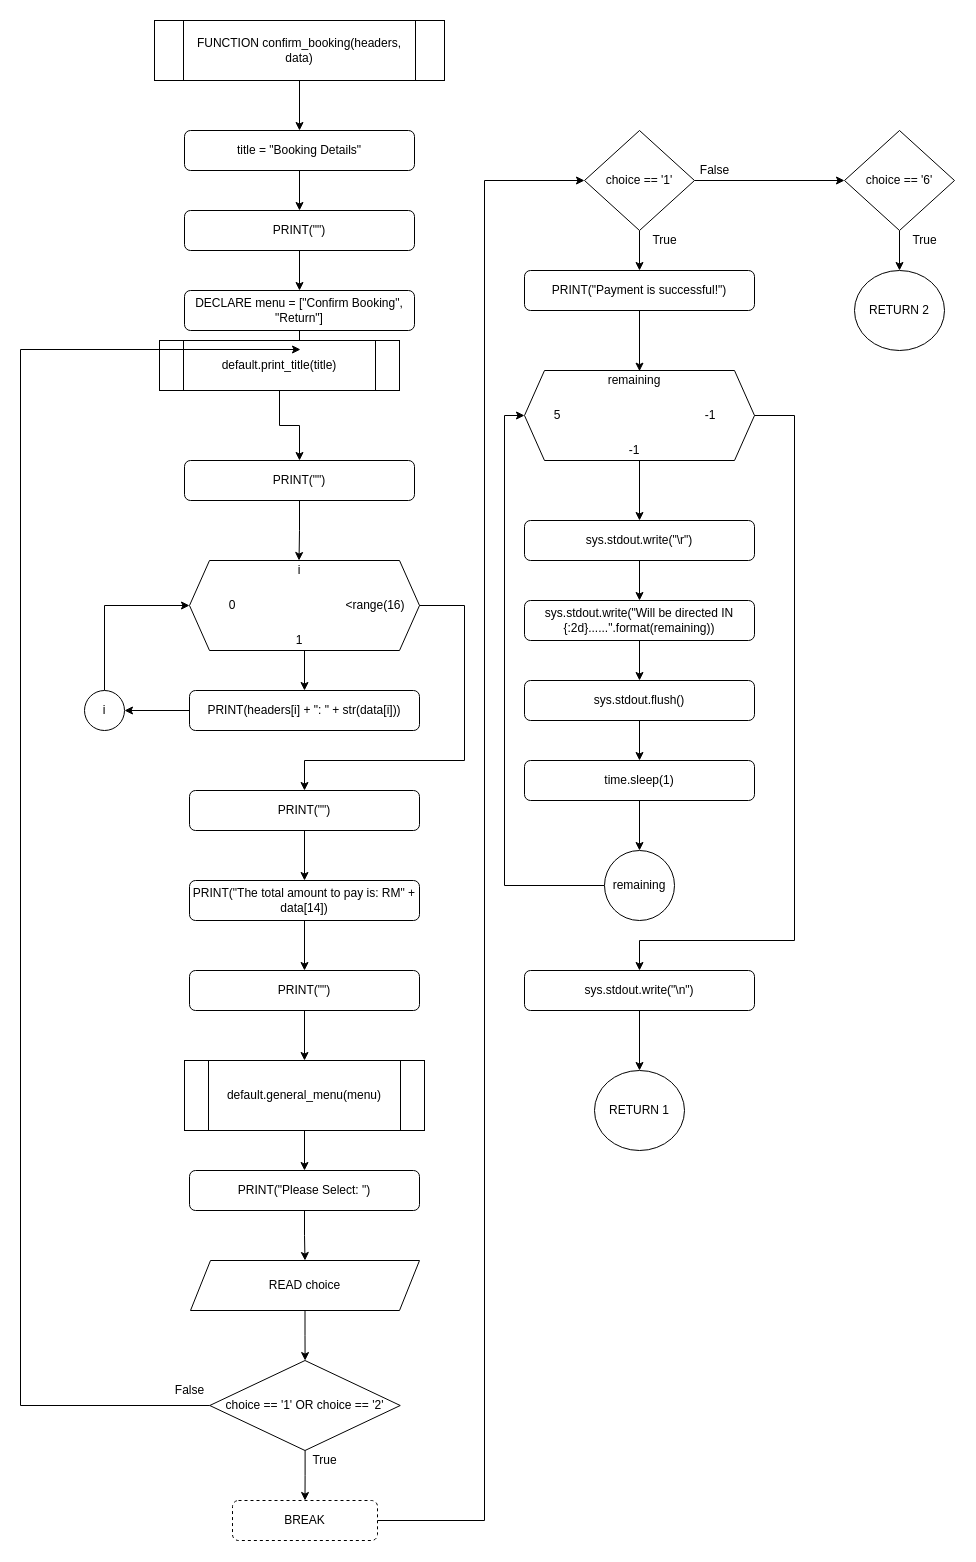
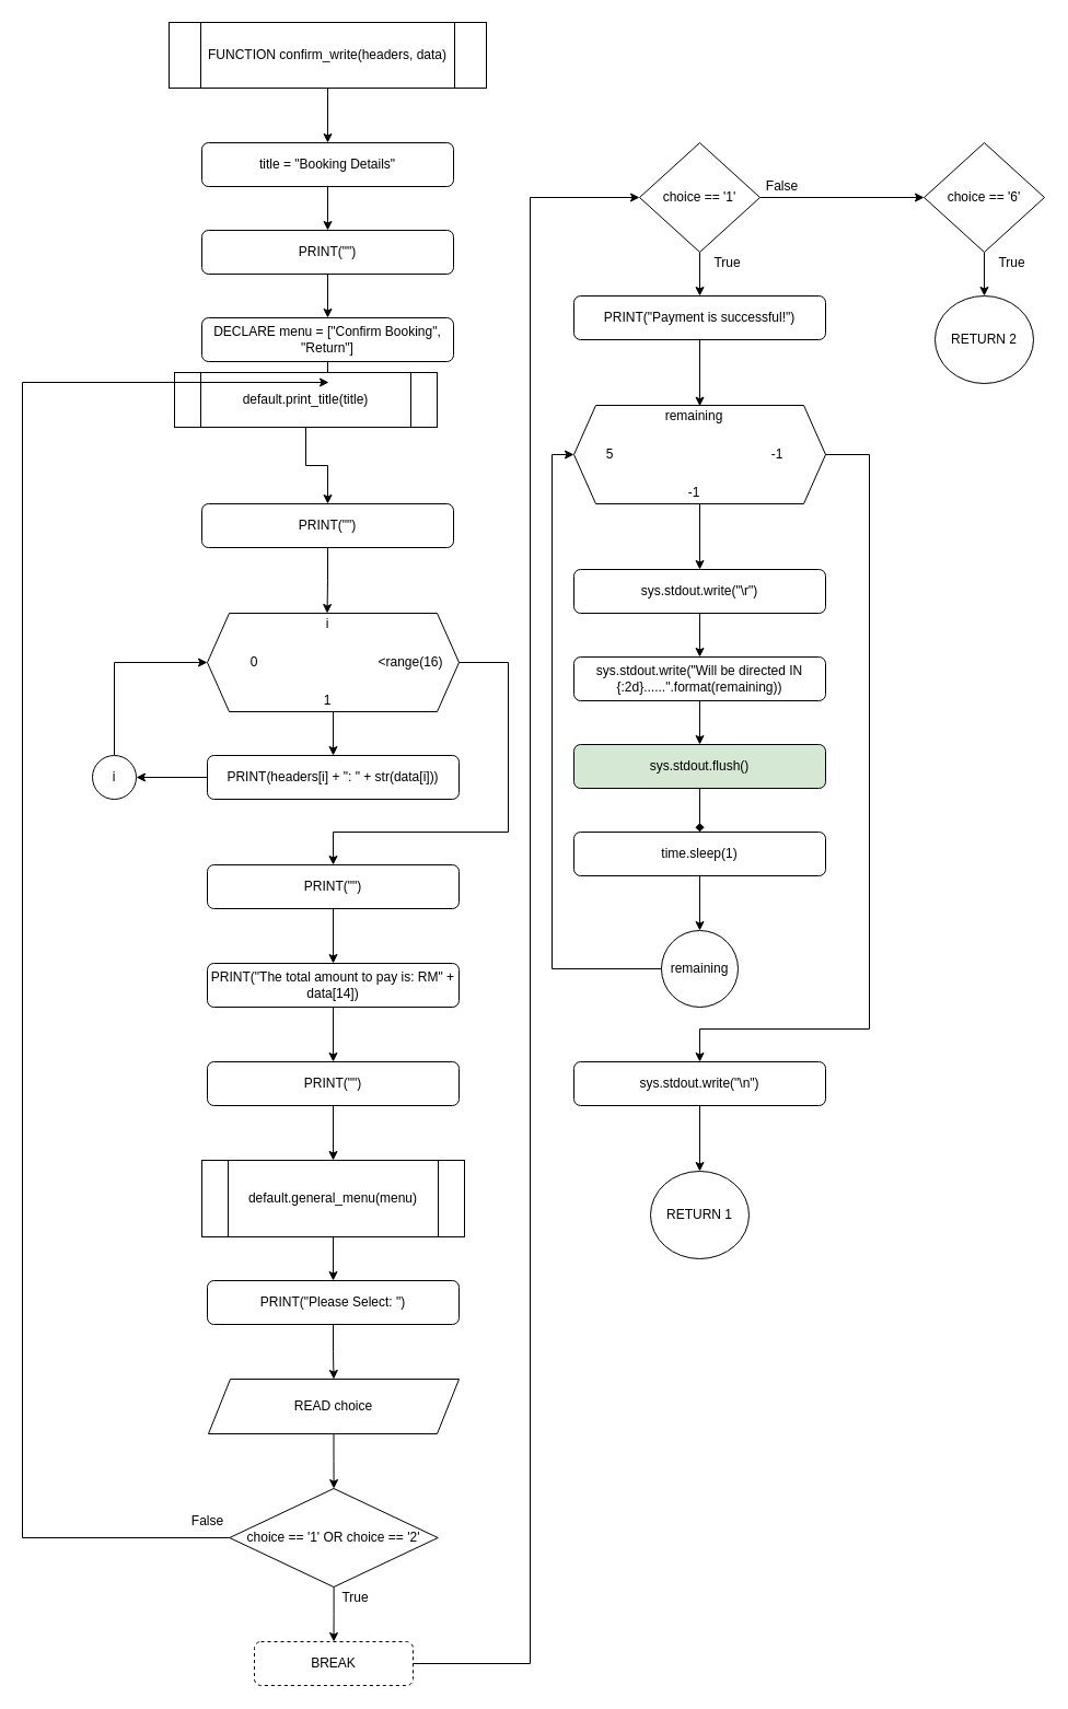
  <mxCell id="0" />
  <mxCell id="1" parent="0" />
  <mxCell id="2" value="" style="edgeStyle=orthogonalEdgeStyle;rounded=0;orthogonalLoop=1;jettySize=auto;html=1;" edge="1" parent="1" source="3" target="5"><mxGeometry relative="1" as="geometry" /></mxCell>
- <mxCell id="3" value="FUNCTION confirm_booking(headers, data)" style="shape=process;whiteSpace=wrap;html=1;backgroundOutline=1;" vertex="1" parent="1"><mxGeometry x="154" y="20" width="290" height="60" as="geometry" /></mxCell>
+ <mxCell id="3" value="FUNCTION confirm_write(headers, data)" style="shape=process;whiteSpace=wrap;html=1;backgroundOutline=1;" vertex="1" parent="1"><mxGeometry x="154" y="20" width="290" height="60" as="geometry" /></mxCell>
  <mxCell id="4" value="" style="edgeStyle=orthogonalEdgeStyle;rounded=0;orthogonalLoop=1;jettySize=auto;html=1;" edge="1" parent="1" source="5" target="7"><mxGeometry relative="1" as="geometry" /></mxCell>
  <mxCell id="5" value="title = &quot;Booking Details&quot;" style="rounded=1;whiteSpace=wrap;html=1;" vertex="1" parent="1"><mxGeometry x="184" y="130" width="230" height="40" as="geometry" /></mxCell>
  <mxCell id="6" value="" style="edgeStyle=orthogonalEdgeStyle;rounded=0;orthogonalLoop=1;jettySize=auto;html=1;" edge="1" parent="1" source="7" target="9"><mxGeometry relative="1" as="geometry" /></mxCell>
  <mxCell id="7" value="PRINT(&quot;&quot;)" style="rounded=1;whiteSpace=wrap;html=1;" vertex="1" parent="1"><mxGeometry x="184" y="210" width="230" height="40" as="geometry" /></mxCell>
  <mxCell id="8" value="" style="edgeStyle=orthogonalEdgeStyle;rounded=0;orthogonalLoop=1;jettySize=auto;html=1;" edge="1" parent="1" source="9" target="11"><mxGeometry relative="1" as="geometry" /></mxCell>
  <mxCell id="9" value="DECLARE menu = [&quot;Confirm Booking&quot;, &quot;Return&quot;]" style="rounded=1;whiteSpace=wrap;html=1;" vertex="1" parent="1"><mxGeometry x="184" y="290" width="230" height="40" as="geometry" /></mxCell>
  <mxCell id="10" value="" style="edgeStyle=orthogonalEdgeStyle;rounded=0;orthogonalLoop=1;jettySize=auto;html=1;" edge="1" parent="1" source="11" target="13"><mxGeometry relative="1" as="geometry" /></mxCell>
  <mxCell id="11" value="default.print_title(title)" style="shape=process;whiteSpace=wrap;html=1;backgroundOutline=1;" vertex="1" parent="1"><mxGeometry x="159" y="340" width="240" height="50" as="geometry" /></mxCell>
  <mxCell id="12" style="edgeStyle=orthogonalEdgeStyle;rounded=0;orthogonalLoop=1;jettySize=auto;html=1;entryX=0.5;entryY=0;entryDx=0;entryDy=0;" edge="1" parent="1" source="13" target="16"><mxGeometry relative="1" as="geometry" /></mxCell>
  <mxCell id="13" value="PRINT(&quot;&quot;)" style="rounded=1;whiteSpace=wrap;html=1;" vertex="1" parent="1"><mxGeometry x="184" y="460" width="230" height="40" as="geometry" /></mxCell>
  <mxCell id="14" value="" style="group" vertex="1" connectable="0" parent="1"><mxGeometry x="189" y="560" width="230" height="90" as="geometry" /></mxCell>
  <mxCell id="15" value="" style="shape=hexagon;perimeter=hexagonPerimeter2;whiteSpace=wrap;html=1;fixedSize=1;" vertex="1" parent="14"><mxGeometry width="230.0" height="90" as="geometry" /></mxCell>
  <mxCell id="16" value="i" style="text;html=1;strokeColor=none;fillColor=none;align=center;verticalAlign=middle;whiteSpace=wrap;rounded=0;" vertex="1" parent="14"><mxGeometry x="87.619" width="43.81" height="20" as="geometry" /></mxCell>
  <mxCell id="17" value="0" style="text;html=1;strokeColor=none;fillColor=none;align=center;verticalAlign=middle;whiteSpace=wrap;rounded=0;" vertex="1" parent="14"><mxGeometry x="20.952" y="35" width="43.81" height="20" as="geometry" /></mxCell>
  <mxCell id="18" value="1" style="text;html=1;strokeColor=none;fillColor=none;align=center;verticalAlign=middle;whiteSpace=wrap;rounded=0;" vertex="1" parent="14"><mxGeometry x="87.619" y="70" width="43.81" height="20" as="geometry" /></mxCell>
  <mxCell id="19" value="&amp;lt;range(16)" style="text;html=1;strokeColor=none;fillColor=none;align=center;verticalAlign=middle;whiteSpace=wrap;rounded=0;" vertex="1" parent="14"><mxGeometry x="164.286" y="35" width="43.81" height="20" as="geometry" /></mxCell>
  <mxCell id="20" value="" style="edgeStyle=orthogonalEdgeStyle;rounded=0;orthogonalLoop=1;jettySize=auto;html=1;" edge="1" parent="1" source="21" target="23"><mxGeometry relative="1" as="geometry" /></mxCell>
  <mxCell id="21" value="PRINT(headers[i] + &quot;: &quot; + str(data[i]))" style="rounded=1;whiteSpace=wrap;html=1;" vertex="1" parent="1"><mxGeometry x="189" y="690" width="230" height="40" as="geometry" /></mxCell>
  <mxCell id="22" style="edgeStyle=orthogonalEdgeStyle;rounded=0;orthogonalLoop=1;jettySize=auto;html=1;entryX=0;entryY=0.5;entryDx=0;entryDy=0;" edge="1" parent="1" source="23" target="15"><mxGeometry relative="1" as="geometry"><Array as="points"><mxPoint x="104" y="605" /></Array></mxGeometry></mxCell>
  <mxCell id="23" value="i" style="ellipse;whiteSpace=wrap;html=1;aspect=fixed;" vertex="1" parent="1"><mxGeometry x="84" y="690" width="40" height="40" as="geometry" /></mxCell>
  <mxCell id="24" value="" style="edgeStyle=orthogonalEdgeStyle;rounded=0;orthogonalLoop=1;jettySize=auto;html=1;" edge="1" parent="1" source="25" target="27"><mxGeometry relative="1" as="geometry" /></mxCell>
  <mxCell id="25" value="PRINT(&quot;&quot;)" style="rounded=1;whiteSpace=wrap;html=1;" vertex="1" parent="1"><mxGeometry x="189" y="790" width="230" height="40" as="geometry" /></mxCell>
  <mxCell id="26" value="" style="edgeStyle=orthogonalEdgeStyle;rounded=0;orthogonalLoop=1;jettySize=auto;html=1;" edge="1" parent="1" source="27" target="29"><mxGeometry relative="1" as="geometry" /></mxCell>
  <mxCell id="27" value="PRINT(&quot;The total amount to pay is: RM&quot; + data[14])" style="rounded=1;whiteSpace=wrap;html=1;" vertex="1" parent="1"><mxGeometry x="189" y="880" width="230" height="40" as="geometry" /></mxCell>
  <mxCell id="28" value="" style="edgeStyle=orthogonalEdgeStyle;rounded=0;orthogonalLoop=1;jettySize=auto;html=1;" edge="1" parent="1" source="29" target="31"><mxGeometry relative="1" as="geometry" /></mxCell>
  <mxCell id="29" value="PRINT(&quot;&quot;)" style="rounded=1;whiteSpace=wrap;html=1;" vertex="1" parent="1"><mxGeometry x="189" y="970" width="230" height="40" as="geometry" /></mxCell>
  <mxCell id="30" value="" style="edgeStyle=orthogonalEdgeStyle;rounded=0;orthogonalLoop=1;jettySize=auto;html=1;" edge="1" parent="1" source="31" target="33"><mxGeometry relative="1" as="geometry" /></mxCell>
  <mxCell id="31" value="default.general_menu(menu)" style="shape=process;whiteSpace=wrap;html=1;backgroundOutline=1;" vertex="1" parent="1"><mxGeometry x="184" y="1060" width="240" height="70" as="geometry" /></mxCell>
  <mxCell id="32" value="" style="edgeStyle=orthogonalEdgeStyle;rounded=0;orthogonalLoop=1;jettySize=auto;html=1;" edge="1" parent="1" source="33" target="35"><mxGeometry relative="1" as="geometry" /></mxCell>
  <mxCell id="33" value="PRINT(&quot;Please Select: &quot;)" style="rounded=1;whiteSpace=wrap;html=1;" vertex="1" parent="1"><mxGeometry x="189" y="1170" width="230" height="40" as="geometry" /></mxCell>
  <mxCell id="34" value="" style="edgeStyle=orthogonalEdgeStyle;rounded=0;orthogonalLoop=1;jettySize=auto;html=1;" edge="1" parent="1" source="35" target="38"><mxGeometry relative="1" as="geometry" /></mxCell>
  <mxCell id="35" value="READ choice" style="shape=parallelogram;perimeter=parallelogramPerimeter;whiteSpace=wrap;html=1;fixedSize=1;" vertex="1" parent="1"><mxGeometry x="190" y="1260" width="229" height="50" as="geometry" /></mxCell>
  <mxCell id="36" value="" style="edgeStyle=orthogonalEdgeStyle;rounded=0;orthogonalLoop=1;jettySize=auto;html=1;" edge="1" parent="1" source="38" target="40"><mxGeometry relative="1" as="geometry" /></mxCell>
  <mxCell id="37" style="edgeStyle=orthogonalEdgeStyle;rounded=0;orthogonalLoop=1;jettySize=auto;html=1;exitX=0;exitY=0.5;exitDx=0;exitDy=0;" edge="1" parent="1" source="38"><mxGeometry relative="1" as="geometry"><mxPoint x="300" y="349" as="targetPoint" /><mxPoint x="197.25" y="1405" as="sourcePoint" /><Array as="points"><mxPoint x="20" y="1405" /><mxPoint x="20" y="349" /></Array></mxGeometry></mxCell>
  <mxCell id="38" value="choice == '1' OR choice == '2'" style="rhombus;whiteSpace=wrap;html=1;" vertex="1" parent="1"><mxGeometry x="209.25" y="1360" width="190.5" height="90" as="geometry" /></mxCell>
  <mxCell id="39" style="edgeStyle=orthogonalEdgeStyle;rounded=0;orthogonalLoop=1;jettySize=auto;html=1;entryX=0;entryY=0.5;entryDx=0;entryDy=0;" edge="1" parent="1" source="40" target="43"><mxGeometry relative="1" as="geometry"><mxPoint x="564" y="190" as="targetPoint" /><Array as="points"><mxPoint x="484" y="1520" /><mxPoint x="484" y="180" /></Array></mxGeometry></mxCell>
  <mxCell id="40" value="BREAK" style="rounded=1;whiteSpace=wrap;html=1;dashed=1;" vertex="1" parent="1"><mxGeometry x="232" y="1500" width="145" height="40" as="geometry" /></mxCell>
  <mxCell id="41" value="" style="edgeStyle=orthogonalEdgeStyle;rounded=0;orthogonalLoop=1;jettySize=auto;html=1;" edge="1" parent="1" source="43" target="47"><mxGeometry relative="1" as="geometry" /></mxCell>
  <mxCell id="42" style="edgeStyle=orthogonalEdgeStyle;rounded=0;orthogonalLoop=1;jettySize=auto;html=1;entryX=0;entryY=0.5;entryDx=0;entryDy=0;" edge="1" parent="1" source="43" target="45"><mxGeometry relative="1" as="geometry" /></mxCell>
  <mxCell id="43" value="choice == '1'" style="rhombus;whiteSpace=wrap;html=1;" vertex="1" parent="1"><mxGeometry x="584" y="130" width="110" height="100" as="geometry" /></mxCell>
  <mxCell id="44" value="" style="edgeStyle=orthogonalEdgeStyle;rounded=0;orthogonalLoop=1;jettySize=auto;html=1;" edge="1" parent="1" source="45" target="67"><mxGeometry relative="1" as="geometry" /></mxCell>
  <mxCell id="45" value="choice == '6'" style="rhombus;whiteSpace=wrap;html=1;" vertex="1" parent="1"><mxGeometry x="844" y="130" width="110" height="100" as="geometry" /></mxCell>
  <mxCell id="46" style="edgeStyle=orthogonalEdgeStyle;rounded=0;orthogonalLoop=1;jettySize=auto;html=1;entryX=0.625;entryY=0.033;entryDx=0;entryDy=0;entryPerimeter=0;" edge="1" parent="1" source="47" target="50"><mxGeometry relative="1" as="geometry" /></mxCell>
  <mxCell id="47" value="PRINT(&quot;Payment is successful!&quot;)" style="rounded=1;whiteSpace=wrap;html=1;" vertex="1" parent="1"><mxGeometry x="524" y="270" width="230" height="40" as="geometry" /></mxCell>
  <mxCell id="48" value="" style="group" vertex="1" connectable="0" parent="1"><mxGeometry x="524" y="370" width="230" height="90" as="geometry" /></mxCell>
  <mxCell id="49" value="" style="shape=hexagon;perimeter=hexagonPerimeter2;whiteSpace=wrap;html=1;fixedSize=1;" vertex="1" parent="48"><mxGeometry width="230.0" height="90" as="geometry" /></mxCell>
  <mxCell id="50" value="remaining" style="text;html=1;strokeColor=none;fillColor=none;align=center;verticalAlign=middle;whiteSpace=wrap;rounded=0;" vertex="1" parent="48"><mxGeometry x="87.619" width="43.81" height="20" as="geometry" /></mxCell>
  <mxCell id="51" value="5" style="text;html=1;strokeColor=none;fillColor=none;align=center;verticalAlign=middle;whiteSpace=wrap;rounded=0;" vertex="1" parent="48"><mxGeometry x="10.952" y="35" width="43.81" height="20" as="geometry" /></mxCell>
  <mxCell id="52" value="-1" style="text;html=1;strokeColor=none;fillColor=none;align=center;verticalAlign=middle;whiteSpace=wrap;rounded=0;" vertex="1" parent="48"><mxGeometry x="87.619" y="70" width="43.81" height="20" as="geometry" /></mxCell>
  <mxCell id="53" value="-1" style="text;html=1;strokeColor=none;fillColor=none;align=center;verticalAlign=middle;whiteSpace=wrap;rounded=0;" vertex="1" parent="48"><mxGeometry x="164.286" y="35" width="43.81" height="20" as="geometry" /></mxCell>
  <mxCell id="54" value="" style="edgeStyle=orthogonalEdgeStyle;rounded=0;orthogonalLoop=1;jettySize=auto;html=1;" edge="1" parent="1" source="55" target="57"><mxGeometry relative="1" as="geometry" /></mxCell>
  <mxCell id="55" value="sys.stdout.write(&quot;\r&quot;)" style="rounded=1;whiteSpace=wrap;html=1;" vertex="1" parent="1"><mxGeometry x="524" y="520" width="230" height="40" as="geometry" /></mxCell>
  <mxCell id="56" value="" style="edgeStyle=orthogonalEdgeStyle;rounded=0;orthogonalLoop=1;jettySize=auto;html=1;" edge="1" parent="1" source="57" target="59"><mxGeometry relative="1" as="geometry" /></mxCell>
  <mxCell id="57" value="sys.stdout.write(&quot;Will be directed IN {:2d}......&quot;.format(remaining))" style="rounded=1;whiteSpace=wrap;html=1;" vertex="1" parent="1"><mxGeometry x="524" y="600" width="230" height="40" as="geometry" /></mxCell>
- <mxCell id="58" value="" style="edgeStyle=orthogonalEdgeStyle;rounded=0;orthogonalLoop=1;jettySize=auto;html=1;" edge="1" parent="1" source="59" target="61"><mxGeometry relative="1" as="geometry" /></mxCell>
- <mxCell id="59" value="sys.stdout.flush()" style="rounded=1;whiteSpace=wrap;html=1;" vertex="1" parent="1"><mxGeometry x="524" y="680" width="230" height="40" as="geometry" /></mxCell>
+ <mxCell id="58" value="" style="edgeStyle=orthogonalEdgeStyle;rounded=0;orthogonalLoop=1;jettySize=auto;html=1;endArrow=diamond;" edge="1" parent="1" source="59" target="61"><mxGeometry relative="1" as="geometry" /></mxCell>
+ <mxCell id="59" value="sys.stdout.flush()" style="rounded=1;whiteSpace=wrap;html=1;fillColor=#d5e8d4;" vertex="1" parent="1"><mxGeometry x="524" y="680" width="230" height="40" as="geometry" /></mxCell>
  <mxCell id="60" value="" style="edgeStyle=orthogonalEdgeStyle;rounded=0;orthogonalLoop=1;jettySize=auto;html=1;" edge="1" parent="1" source="61" target="63"><mxGeometry relative="1" as="geometry" /></mxCell>
  <mxCell id="61" value="time.sleep(1)" style="rounded=1;whiteSpace=wrap;html=1;" vertex="1" parent="1"><mxGeometry x="524" y="760" width="230" height="40" as="geometry" /></mxCell>
  <mxCell id="62" style="edgeStyle=orthogonalEdgeStyle;rounded=0;orthogonalLoop=1;jettySize=auto;html=1;entryX=0;entryY=0.5;entryDx=0;entryDy=0;" edge="1" parent="1" source="63" target="49"><mxGeometry relative="1" as="geometry"><Array as="points"><mxPoint x="504" y="885" /><mxPoint x="504" y="415" /></Array></mxGeometry></mxCell>
  <mxCell id="63" value="remaining" style="ellipse;whiteSpace=wrap;html=1;aspect=fixed;" vertex="1" parent="1"><mxGeometry x="604" y="850" width="70" height="70" as="geometry" /></mxCell>
  <mxCell id="64" value="" style="edgeStyle=orthogonalEdgeStyle;rounded=0;orthogonalLoop=1;jettySize=auto;html=1;" edge="1" parent="1" source="65" target="66"><mxGeometry relative="1" as="geometry" /></mxCell>
  <mxCell id="65" value="sys.stdout.write(&quot;\n&quot;)" style="rounded=1;whiteSpace=wrap;html=1;" vertex="1" parent="1"><mxGeometry x="524" y="970" width="230" height="40" as="geometry" /></mxCell>
  <mxCell id="66" value="RETURN 1" style="ellipse;whiteSpace=wrap;html=1;" vertex="1" parent="1"><mxGeometry x="594" y="1070" width="90" height="80" as="geometry" /></mxCell>
  <mxCell id="67" value="RETURN 2" style="ellipse;whiteSpace=wrap;html=1;" vertex="1" parent="1"><mxGeometry x="854" y="270" width="90" height="80" as="geometry" /></mxCell>
  <mxCell id="68" value="" style="edgeStyle=orthogonalEdgeStyle;rounded=0;orthogonalLoop=1;jettySize=auto;html=1;" edge="1" parent="1" source="15" target="21"><mxGeometry relative="1" as="geometry" /></mxCell>
  <mxCell id="69" style="edgeStyle=orthogonalEdgeStyle;rounded=0;orthogonalLoop=1;jettySize=auto;html=1;entryX=0.5;entryY=0;entryDx=0;entryDy=0;" edge="1" parent="1" source="15" target="25"><mxGeometry relative="1" as="geometry"><Array as="points"><mxPoint x="464" y="605" /><mxPoint x="464" y="760" /><mxPoint x="304" y="760" /></Array></mxGeometry></mxCell>
  <mxCell id="70" value="False" style="text;html=1;align=center;verticalAlign=middle;resizable=0;points=[];autosize=1;strokeColor=none;" vertex="1" parent="1"><mxGeometry x="169" y="1380" width="40" height="20" as="geometry" /></mxCell>
  <mxCell id="71" value="True" style="text;html=1;align=center;verticalAlign=middle;resizable=0;points=[];autosize=1;strokeColor=none;" vertex="1" parent="1"><mxGeometry x="304" y="1450" width="40" height="20" as="geometry" /></mxCell>
  <mxCell id="72" value="" style="edgeStyle=orthogonalEdgeStyle;rounded=0;orthogonalLoop=1;jettySize=auto;html=1;" edge="1" parent="1" source="49" target="55"><mxGeometry relative="1" as="geometry" /></mxCell>
  <mxCell id="73" style="edgeStyle=orthogonalEdgeStyle;rounded=0;orthogonalLoop=1;jettySize=auto;html=1;entryX=0.5;entryY=0;entryDx=0;entryDy=0;" edge="1" parent="1" source="49" target="65"><mxGeometry relative="1" as="geometry"><Array as="points"><mxPoint x="794" y="415" /><mxPoint x="794" y="940" /><mxPoint x="639" y="940" /></Array></mxGeometry></mxCell>
  <mxCell id="74" value="True" style="text;html=1;align=center;verticalAlign=middle;resizable=0;points=[];autosize=1;strokeColor=none;" vertex="1" parent="1"><mxGeometry x="644" y="230" width="40" height="20" as="geometry" /></mxCell>
  <mxCell id="75" value="False" style="text;html=1;align=center;verticalAlign=middle;resizable=0;points=[];autosize=1;strokeColor=none;" vertex="1" parent="1"><mxGeometry x="694" y="160" width="40" height="20" as="geometry" /></mxCell>
  <mxCell id="76" value="True" style="text;html=1;align=center;verticalAlign=middle;resizable=0;points=[];autosize=1;strokeColor=none;" vertex="1" parent="1"><mxGeometry x="904" y="230" width="40" height="20" as="geometry" /></mxCell>
